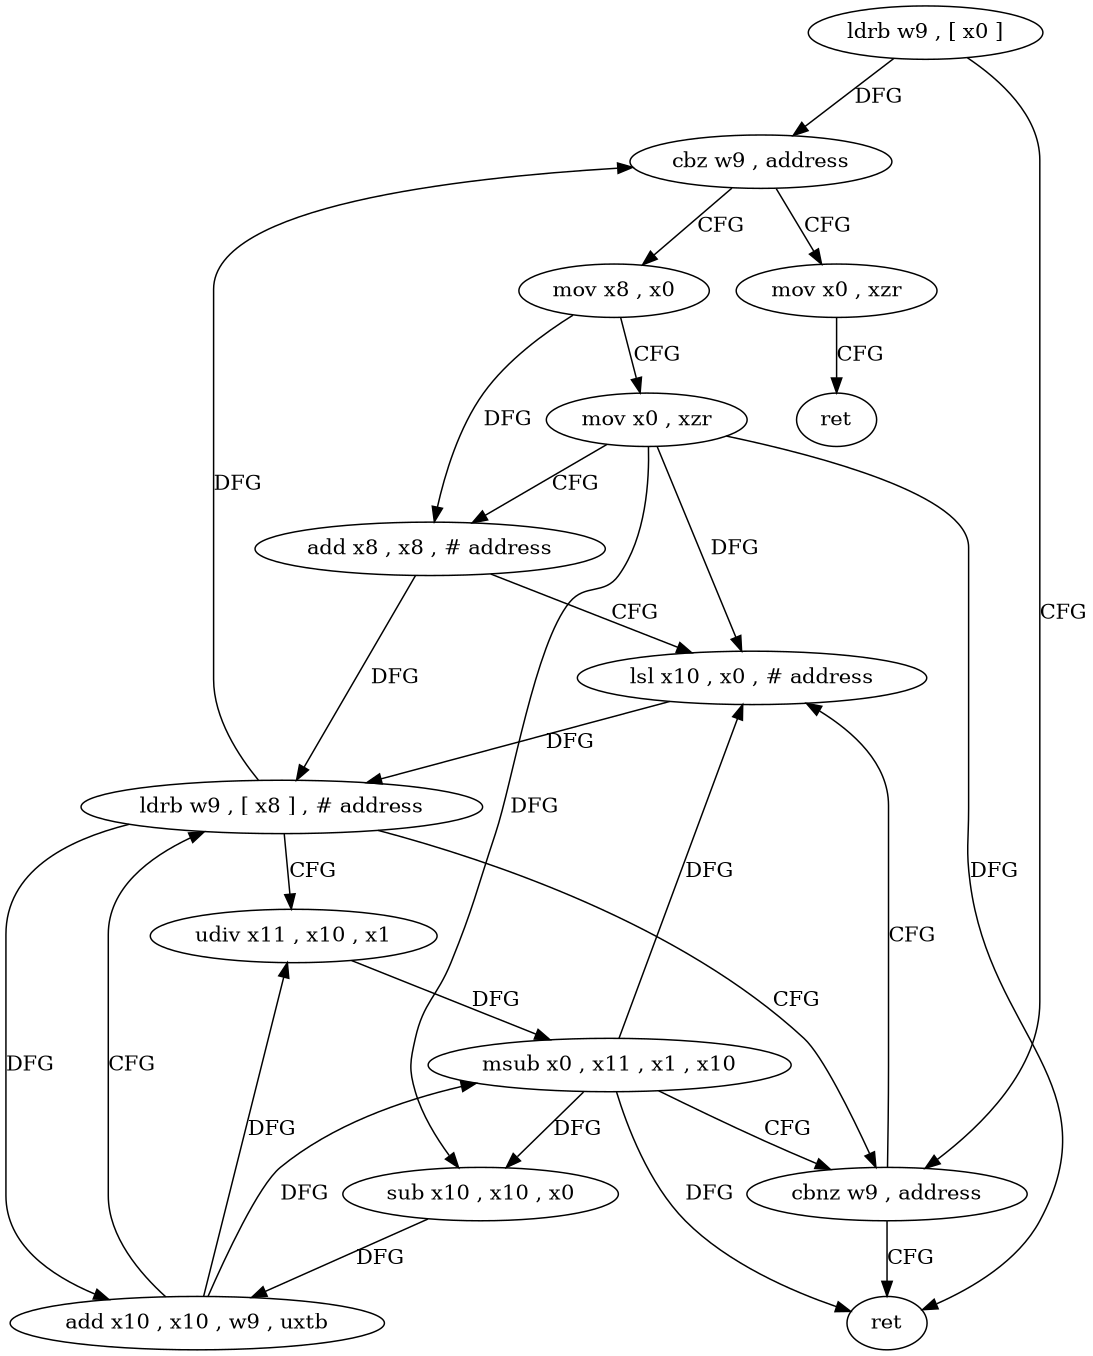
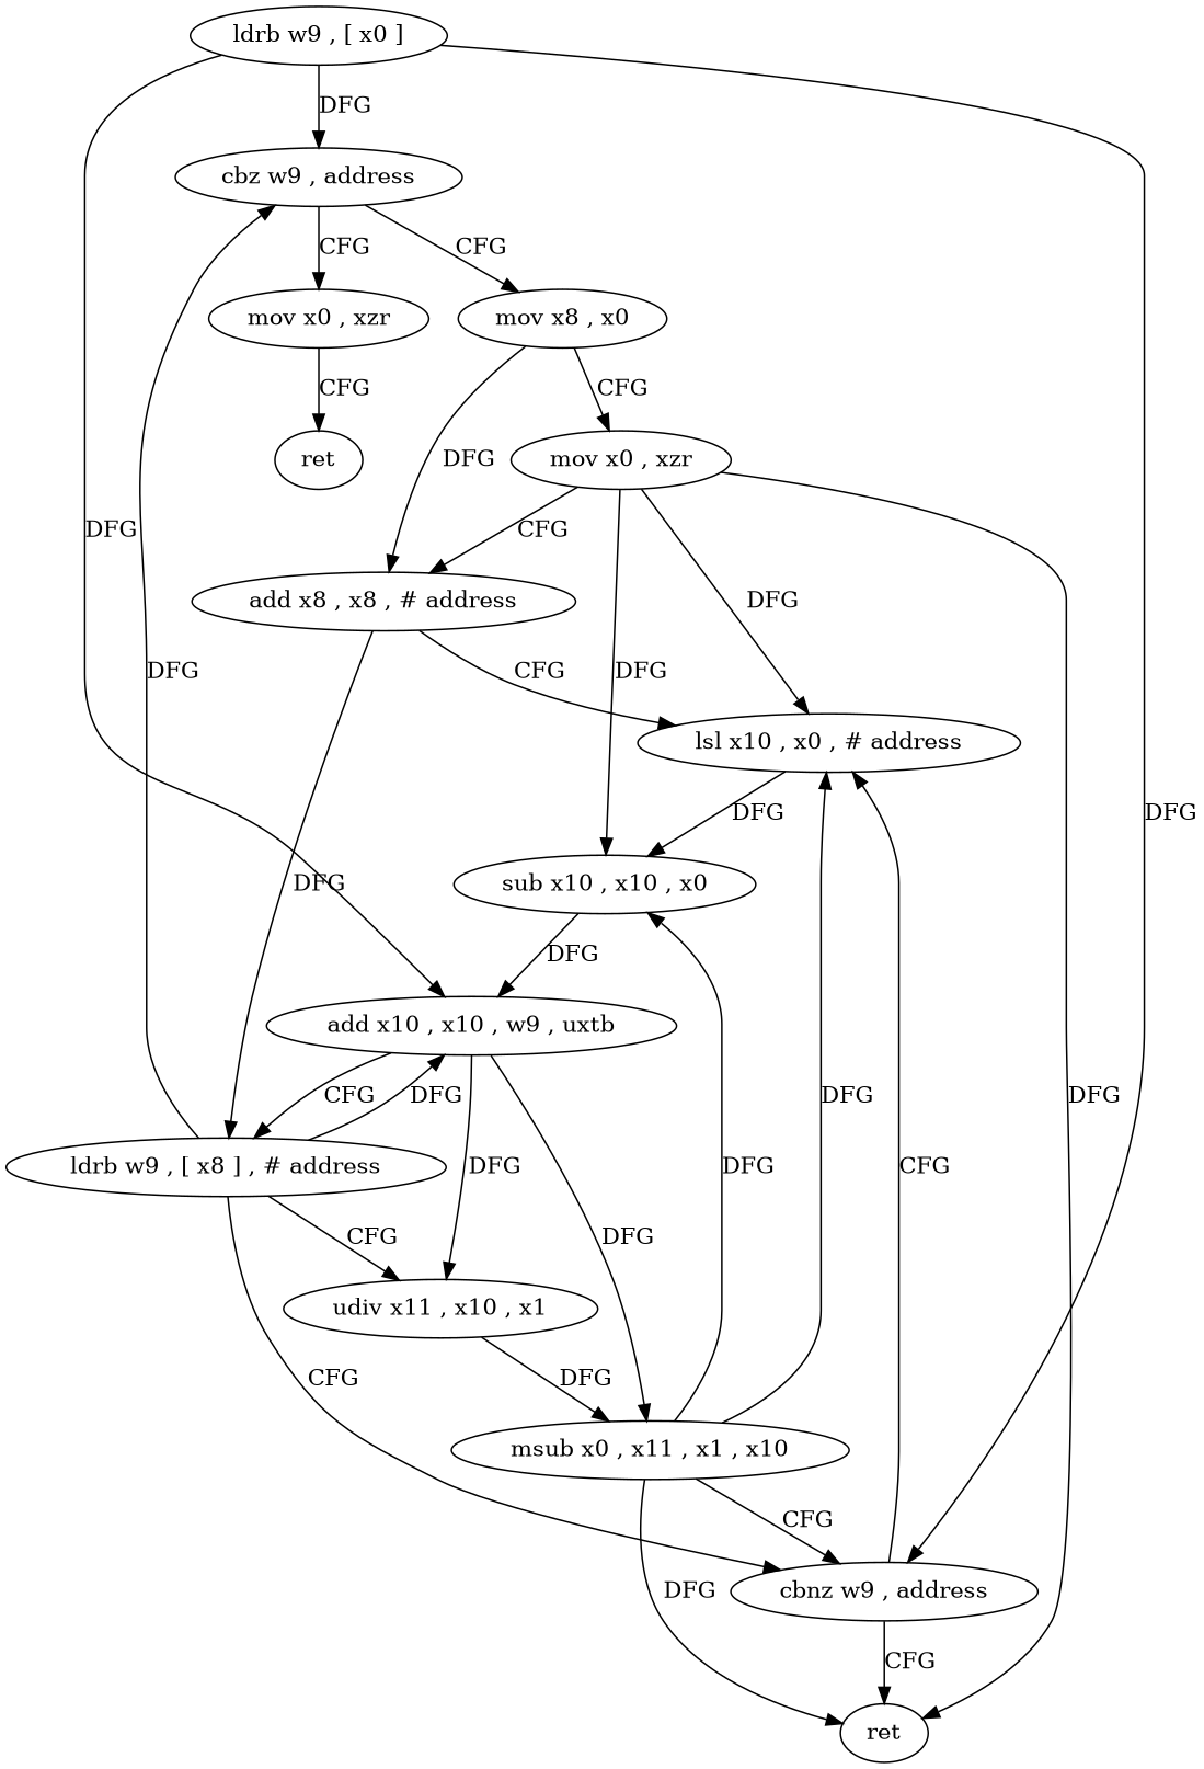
  digraph {
    n1 [label="ldrb w9 , [ x0 ]"]
    n2 [label="cbz w9 , address"]
    n3 [label="add x10 , x10 , w9 , uxtb"]
    n4 [label="cbnz w9 , address"]
    n5 [label="mov x0 , xzr"]
    n6 [label="mov x8 , x0"]
    n7 [label="ldrb w9 , [ x8 ] , # address"]
    n8 [label="udiv x11 , x10 , x1"]
    n9 [label="msub x0 , x11 , x1 , x10"]
    n10 [label="lsl x10 , x0 , # address"]
    n11 [label=ret]
    n12 [label=ret]
    n13 [label="mov x0 , xzr"]
    n14 [label="add x8 , x8 , # address"]
    n15 [label="sub x10 , x10 , x0"]
    n1 -> n2 [label=DFG]
-   n1 -> n4 [label=CFG]
+   n1 -> n3 [label=DFG]
+   n1 -> n4 [label=DFG]
    n2 -> n5 [label=CFG]
    n2 -> n6 [label=CFG]
    n3 -> n7 [label=CFG]
    n3 -> n8 [label=DFG]
    n3 -> n9 [label=DFG]
    n4 -> n10 [label=CFG]
    n4 -> n11 [label=CFG]
    n5 -> n12 [label=CFG]
    n6 -> n13 [label=CFG]
    n6 -> n14 [label=DFG]
    n7 -> n2 [label=DFG]
    n7 -> n3 [label=DFG]
    n7 -> n4 [label=CFG]
    n7 -> n8 [label=CFG]
    n8 -> n9 [label=DFG]
    n9 -> n4 [label=CFG]
    n9 -> n10 [label=DFG]
    n9 -> n11 [label=DFG]
    n9 -> n15 [label=DFG]
-   n10 -> n7 [label=DFG]
+   n10 -> n15 [label=DFG]
    n13 -> n10 [label=DFG]
    n13 -> n11 [label=DFG]
    n13 -> n14 [label=CFG]
    n13 -> n15 [label=DFG]
    n14 -> n7 [label=DFG]
    n14 -> n10 [label=CFG]
    n15 -> n3 [label=DFG]
  }
